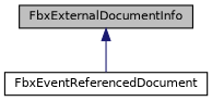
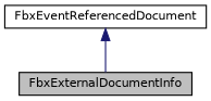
  digraph {
    node [color=black fontname=Helvetica fontsize=10 shape=record style=filled]
    n1 [fillcolor=grey75 fontcolor=black height=0.2 label=FbxExternalDocumentInfo width=0.4]
    n2 [fillcolor=white height=0.2 label=FbxEventReferencedDocument width=0.4]
-   n1 -> n2 [color=midnightblue dir=back fontname=Helvetica fontsize=10 labelfontname=Helvetica labelfontsize=10 style=solid]
+   n2 -> n1 [color=midnightblue dir=back fontname=Helvetica fontsize=10 labelfontname=Helvetica labelfontsize=10 style=solid]
  }
